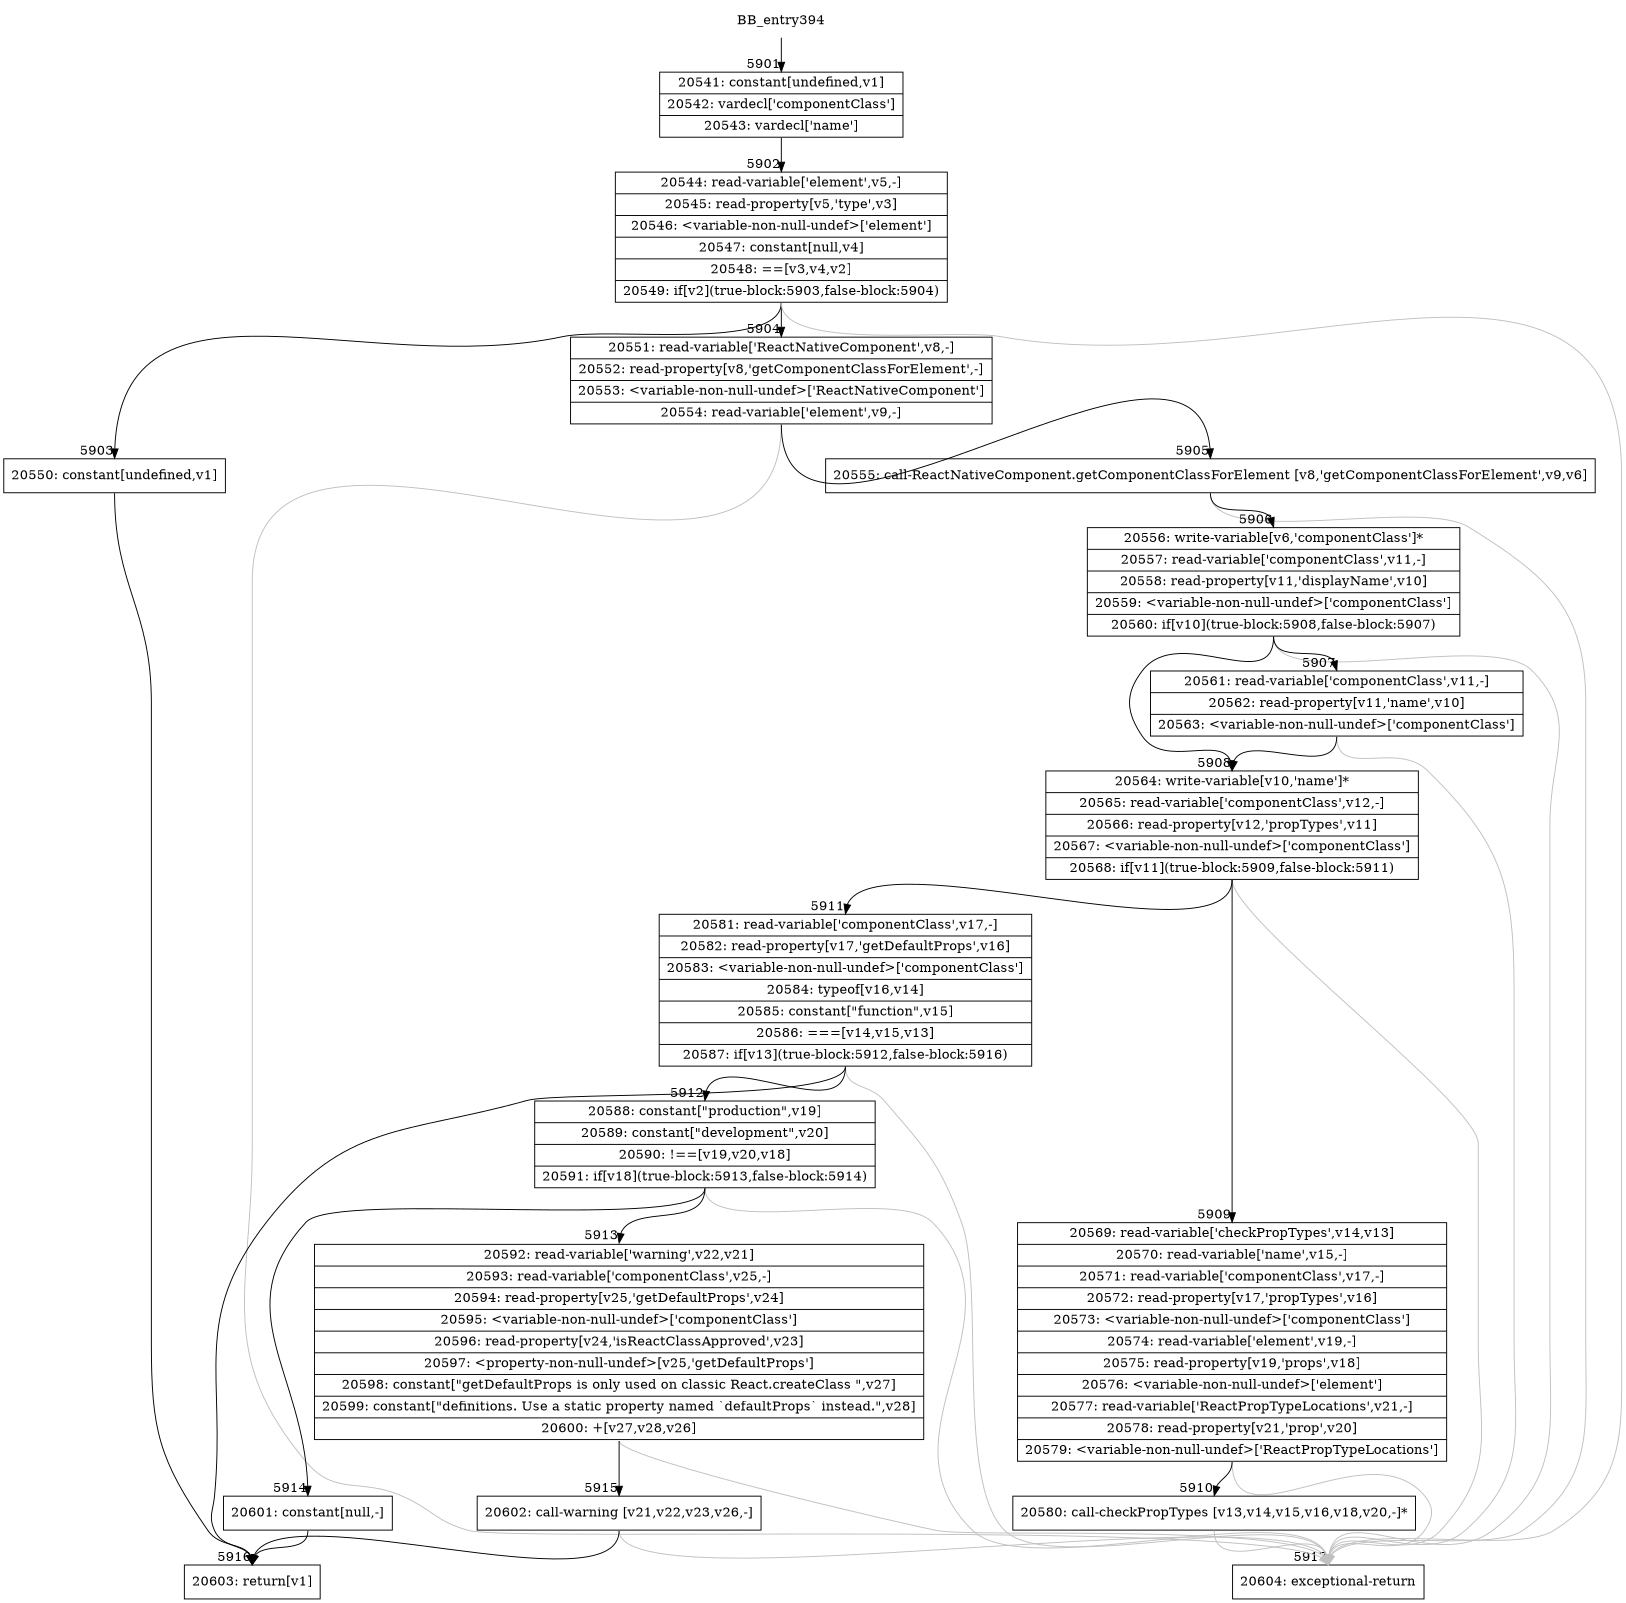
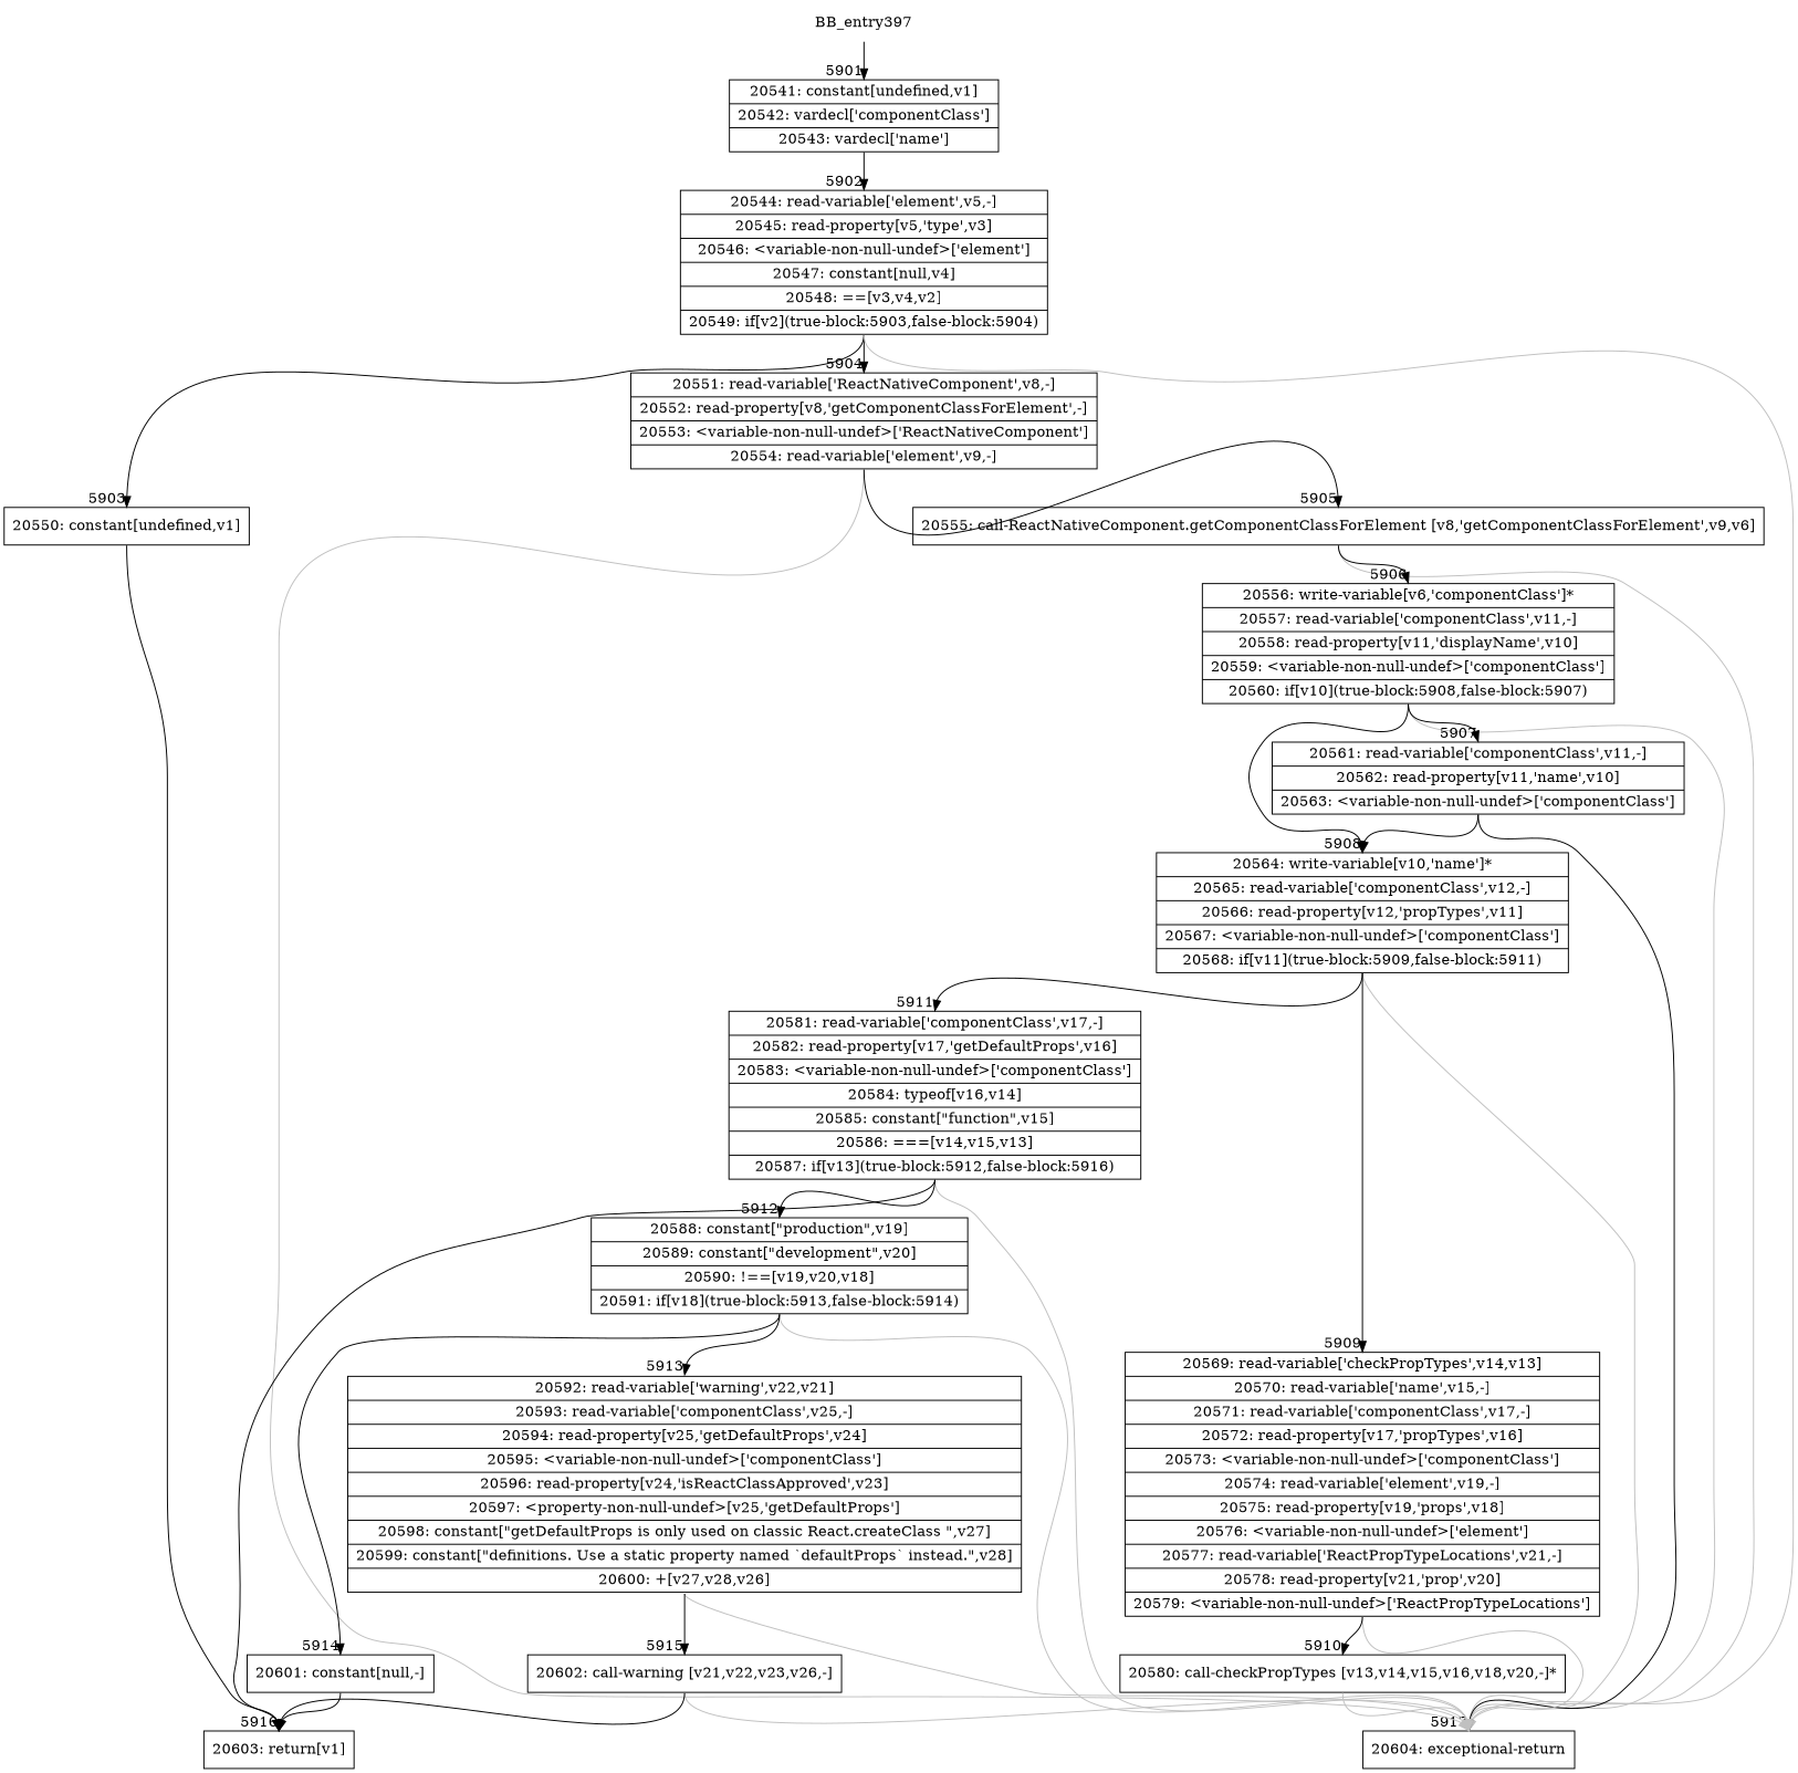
  digraph {
    rankdir=TD
    node [shape=record]
    edge [headport=n tailport=s]
-   BB_entry394 [shape=none]
+   BB_entry394 [shape=none label=BB_entry397]
    n2 [label="{20541: constant[undefined,v1]|20542: vardecl['componentClass']|20543: vardecl['name']}"]
    n3 [label="{20544: read-variable['element',v5,-]|20545: read-property[v5,'type',v3]|20546: \<variable-non-null-undef\>['element']|20547: constant[null,v4]|20548: ==[v3,v4,v2]|20549: if[v2](true-block:5903,false-block:5904)}"]
    n4 [label="{20550: constant[undefined,v1]}"]
    n5 [label="{20551: read-variable['ReactNativeComponent',v8,-]|20552: read-property[v8,'getComponentClassForElement',-]|20553: \<variable-non-null-undef\>['ReactNativeComponent']|20554: read-variable['element',v9,-]}"]
    n6 [label="{20604: exceptional-return}"]
    n7 [label="{20603: return[v1]}"]
    n8 [label="{20555: call-ReactNativeComponent.getComponentClassForElement [v8,'getComponentClassForElement',v9,v6]}"]
    n9 [label="{20556: write-variable[v6,'componentClass']*|20557: read-variable['componentClass',v11,-]|20558: read-property[v11,'displayName',v10]|20559: \<variable-non-null-undef\>['componentClass']|20560: if[v10](true-block:5908,false-block:5907)}"]
    n10 [label="{20564: write-variable[v10,'name']*|20565: read-variable['componentClass',v12,-]|20566: read-property[v12,'propTypes',v11]|20567: \<variable-non-null-undef\>['componentClass']|20568: if[v11](true-block:5909,false-block:5911)}"]
    n11 [label="{20561: read-variable['componentClass',v11,-]|20562: read-property[v11,'name',v10]|20563: \<variable-non-null-undef\>['componentClass']}"]
    n12 [label="{20569: read-variable['checkPropTypes',v14,v13]|20570: read-variable['name',v15,-]|20571: read-variable['componentClass',v17,-]|20572: read-property[v17,'propTypes',v16]|20573: \<variable-non-null-undef\>['componentClass']|20574: read-variable['element',v19,-]|20575: read-property[v19,'props',v18]|20576: \<variable-non-null-undef\>['element']|20577: read-variable['ReactPropTypeLocations',v21,-]|20578: read-property[v21,'prop',v20]|20579: \<variable-non-null-undef\>['ReactPropTypeLocations']}"]
    n13 [label="{20581: read-variable['componentClass',v17,-]|20582: read-property[v17,'getDefaultProps',v16]|20583: \<variable-non-null-undef\>['componentClass']|20584: typeof[v16,v14]|20585: constant[\"function\",v15]|20586: ===[v14,v15,v13]|20587: if[v13](true-block:5912,false-block:5916)}"]
    n14 [label="{20580: call-checkPropTypes [v13,v14,v15,v16,v18,v20,-]*}"]
    n15 [label="{20588: constant[\"production\",v19]|20589: constant[\"development\",v20]|20590: !==[v19,v20,v18]|20591: if[v18](true-block:5913,false-block:5914)}"]
    n16 [label="{20592: read-variable['warning',v22,v21]|20593: read-variable['componentClass',v25,-]|20594: read-property[v25,'getDefaultProps',v24]|20595: \<variable-non-null-undef\>['componentClass']|20596: read-property[v24,'isReactClassApproved',v23]|20597: \<property-non-null-undef\>[v25,'getDefaultProps']|20598: constant[\"getDefaultProps is only used on classic React.createClass \",v27]|20599: constant[\"definitions. Use a static property named `defaultProps` instead.\",v28]|20600: +[v27,v28,v26]}"]
    n17 [label="{20601: constant[null,-]}"]
    n18 [label="{20602: call-warning [v21,v22,v23,v26,-]}"]
    BB_entry394 -> n2 [headlabel="    5901"]
    n2 -> n3 [headlabel="      5902"]
    n3 -> n4 [headlabel="      5903"]
    n3 -> n5 [headlabel="      5904"]
    n3 -> n6 [color=gray headlabel="      5917"]
    n4 -> n7 [headlabel="      5916"]
    n5 -> n6 [color=gray]
    n5 -> n8 [headlabel="      5905"]
    n8 -> n6 [color=gray]
    n8 -> n9 [headlabel="      5906"]
    n9 -> n6 [color=gray]
    n9 -> n10 [headlabel="      5908"]
    n9 -> n11 [headlabel="      5907"]
    n10 -> n6 [color=gray]
    n10 -> n12 [headlabel="      5909"]
    n10 -> n13 [headlabel="      5911"]
-   n11 -> n6 [color=gray]
+   n11 -> n6 [color=black]
    n11 -> n10
    n12 -> n6 [color=gray]
    n12 -> n14 [headlabel="      5910"]
    n13 -> n6 [color=gray]
    n13 -> n7
    n13 -> n15 [headlabel="      5912"]
    n14 -> n6 [color=gray]
    n15 -> n6 [color=gray]
    n15 -> n16 [headlabel="      5913"]
    n15 -> n17 [headlabel="      5914"]
    n16 -> n6 [color=gray]
    n16 -> n18 [headlabel="      5915"]
    n17 -> n7
    n18 -> n6 [color=gray]
    n18 -> n7
  }
